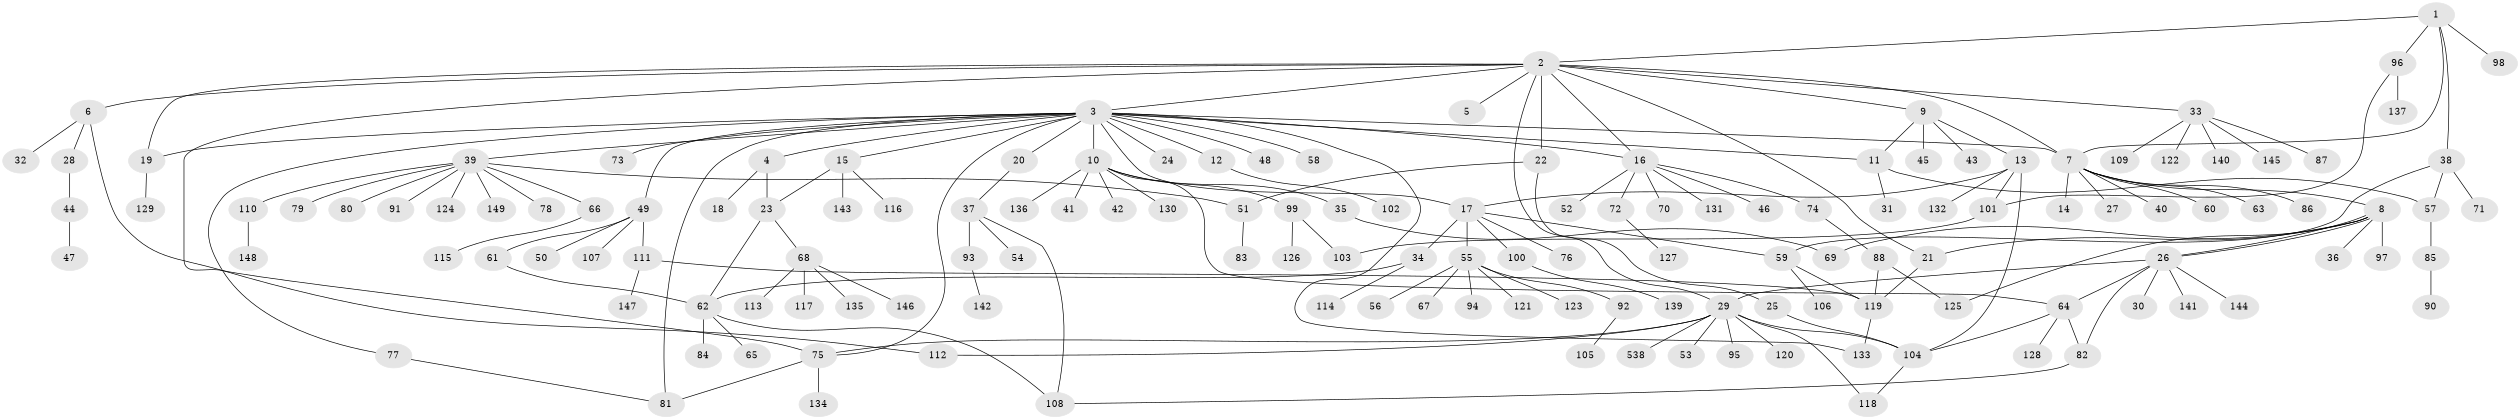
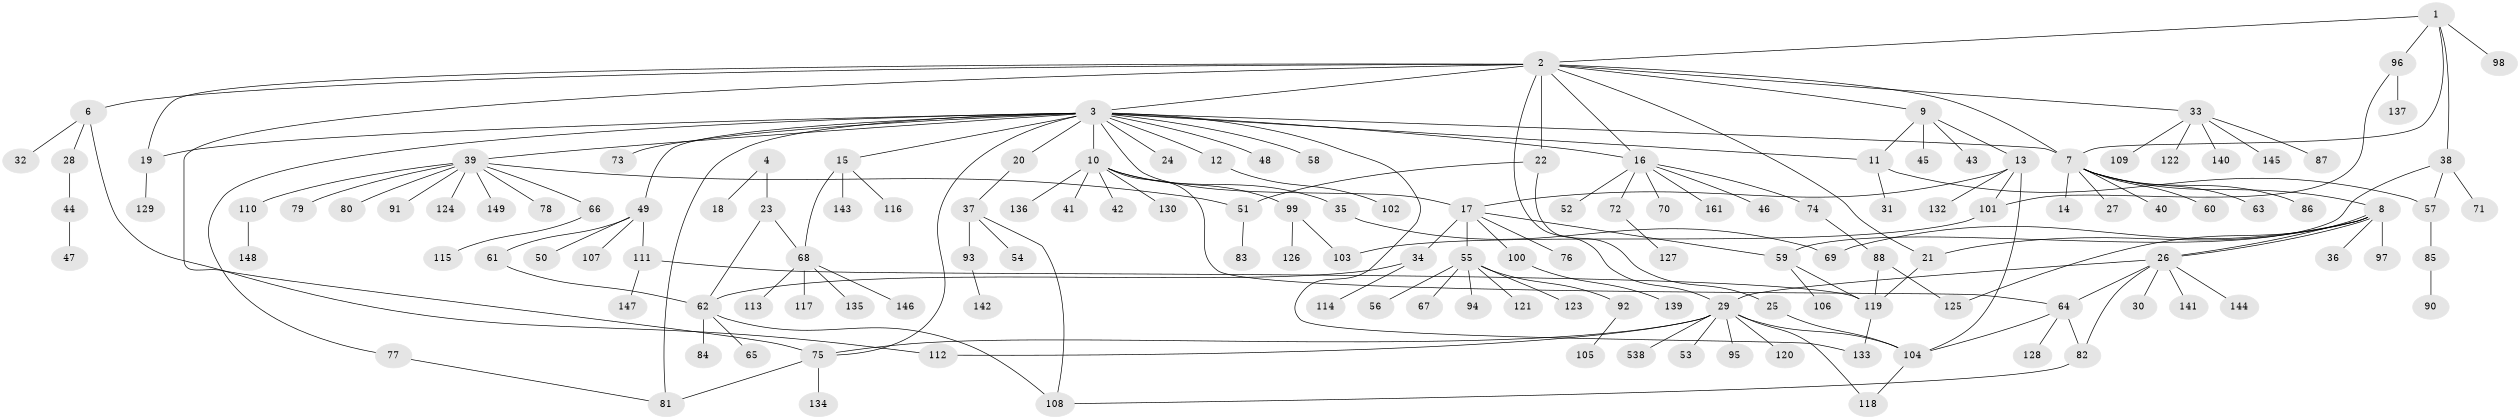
  graph {
    node [color=gray90 style=filled]
    1
    2
    7
    38
    96
    98
    3
-   5
    6
    9
    16
    19
    21
    22
    29
    33
    75
    8
    14
    27
    40
    60
    63
    86
    57
    59
    71
    101
    137
    4
    10
    11
    12
    15
    17
    20
    24
    39
    48
    49
    58
    73
    77
    81
    133
    28
    32
    112
    13
    43
    45
    46
    52
    70
    72
    74
-   131
+   131 [label=161]
    129
    119
    25
    51
    104
    53
    95
    118
    120
    n67 [label=538]
    87
    109
    122
    140
    145
    134
    18
    23
    35
    41
    42
    64
    99
    130
    136
    31
    102
    116
    143
    34
    55
    76
    100
    37
    66
    78
    79
    80
    91
    110
    124
    149
    50
    61
    107
    111
    62
    68
    44
    26
    36
    69
    97
    125
    30
    82
    141
    144
    132
    128
    103
    126
    85
    127
    88
    114
    56
    67
    92
    94
    121
    123
    106
    139
    54
    93
    108
    83
    65
    84
    113
    117
    135
    146
    47
    142
    115
    148
    147
    105
    90
    1 -- 2
    1 -- 7
    1 -- 38
    1 -- 96
    1 -- 98
    2 -- 7
    2 -- 3
-   2 -- 5
    2 -- 6
    2 -- 9
    2 -- 16
    2 -- 19
    2 -- 21
    2 -- 22
    2 -- 29
    2 -- 33
    2 -- 75
    7 -- 8
    7 -- 14
    7 -- 27
    7 -- 40
    7 -- 60
    7 -- 63
    7 -- 86
    38 -- 57
    38 -- 59
    38 -- 71
    96 -- 101
    96 -- 137
    3 -- 7
    3 -- 16
    3 -- 19
    3 -- 75
-   3 -- 4
    3 -- 10
    3 -- 11
    3 -- 12
    3 -- 15
    3 -- 17
    3 -- 20
    3 -- 24
    3 -- 39
    3 -- 48
    3 -- 49
    3 -- 58
    3 -- 73
    3 -- 77
    3 -- 81
    3 -- 133
    6 -- 28
    6 -- 32
    6 -- 112
    9 -- 11
    9 -- 13
    9 -- 43
    9 -- 45
    16 -- 46
    16 -- 52
    16 -- 70
    16 -- 72
    16 -- 74
    16 -- 131
    19 -- 129
    21 -- 119
    22 -- 25
    22 -- 51
    29 -- 75
    29 -- 112
    29 -- 104
    29 -- 53
    29 -- 95
    29 -- 118
    29 -- 120
    29 -- n67
    33 -- 87
    33 -- 109
    33 -- 122
    33 -- 140
    33 -- 145
    75 -- 81
    75 -- 134
    8 -- 21
    8 -- 26
    8 -- 26
    8 -- 36
    8 -- 69
    8 -- 97
    8 -- 125
    57 -- 85
    59 -- 119
    59 -- 106
    101 -- 103
    4 -- 18
    4 -- 23
    10 -- 35
    10 -- 41
    10 -- 42
    10 -- 64
    10 -- 99
    10 -- 130
    10 -- 136
    11 -- 57
    11 -- 31
    12 -- 102
-   15 -- 23
+   15 -- 68
    15 -- 116
    15 -- 143
    17 -- 59
    17 -- 34
    17 -- 55
    17 -- 76
    17 -- 100
    20 -- 37
    39 -- 51
    39 -- 66
    39 -- 78
    39 -- 79
    39 -- 80
    39 -- 91
    39 -- 110
    39 -- 124
    39 -- 149
    49 -- 50
    49 -- 61
    49 -- 107
    49 -- 111
    77 -- 81
    28 -- 44
    13 -- 101
    13 -- 17
    13 -- 104
    13 -- 132
    72 -- 127
    74 -- 88
    119 -- 133
    25 -- 104
    51 -- 83
    104 -- 118
    23 -- 62
    23 -- 68
    35 -- 69
    64 -- 104
    64 -- 82
    64 -- 128
    99 -- 103
    99 -- 126
    34 -- 62
    34 -- 114
    55 -- 56
    55 -- 67
    55 -- 92
    55 -- 94
    55 -- 121
    55 -- 123
    100 -- 139
    37 -- 54
    37 -- 93
    37 -- 108
    66 -- 115
    110 -- 148
    61 -- 62
    111 -- 119
    111 -- 147
    62 -- 108
    62 -- 65
    62 -- 84
    68 -- 113
    68 -- 117
    68 -- 135
    68 -- 146
    44 -- 47
    26 -- 29
    26 -- 64
    26 -- 30
    26 -- 82
    26 -- 141
    26 -- 144
    82 -- 108
    85 -- 90
    88 -- 119
    88 -- 125
    92 -- 105
    93 -- 142
  }
